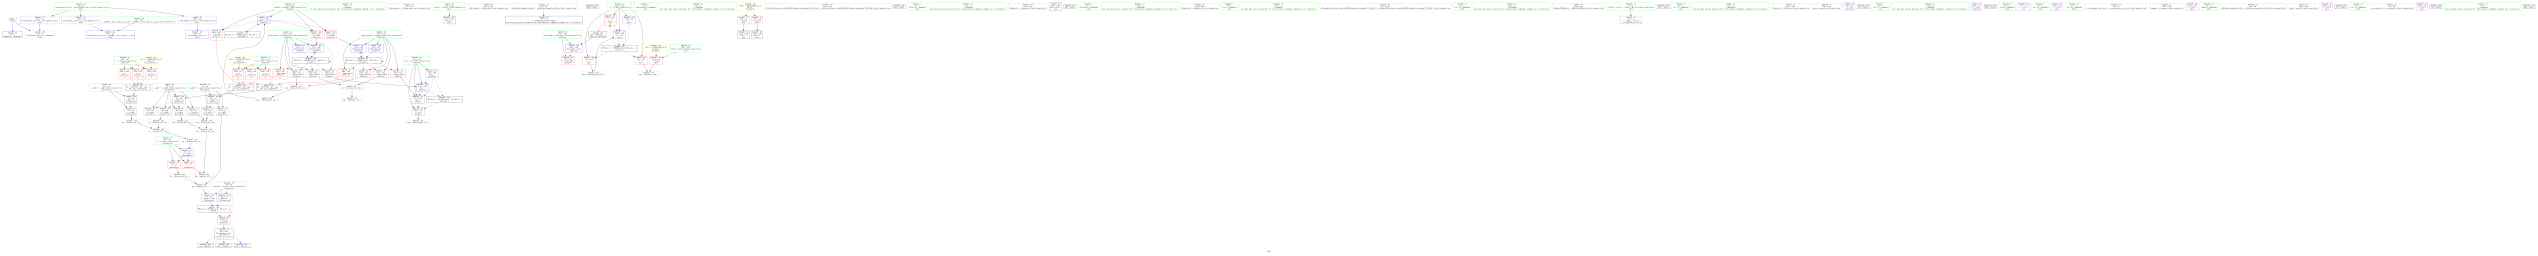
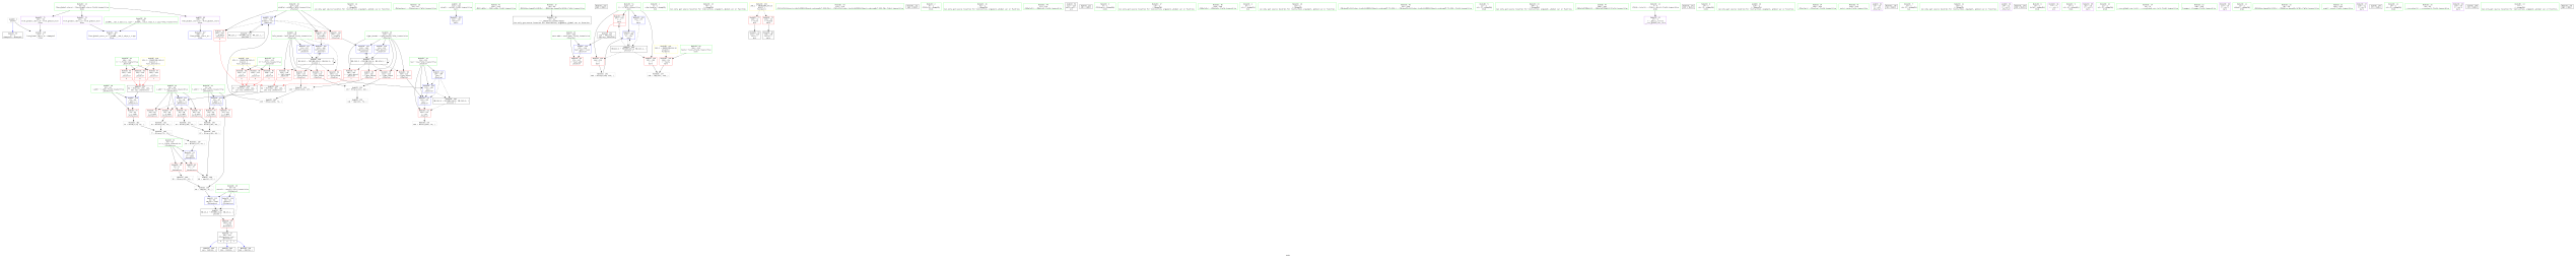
  digraph {
    fontname="Source Code Pro"
    label=SVFG
    node [color=green fontname="Source Code Pro" shape=record]
    edge [fontname="Source Code Pro" style=solid]
    n1 [color=grey label="{NodeID: 0\nNullPtr}"]
    n2 [color=black label="{NodeID: 55\n2\<--3\ndummyVal\<--dummyVal\n}"]
    n3 [color=blue label="{NodeID: 109\n262\<--3\nllvm.global_ctors_2\<--dummyVal\nGlob }" style=dotted]
    n4 [color=red label="{NodeID: 97\n165\<--115\n\<--right_bound\n_Z5solvei\n|{<s0>7}}"]
    n5 [color=black label="{NodeID: 255\n58 = PHI(143, 157, 165, )\n2nd arg _Z5checkxxx }"]
    n6 [color=blue label="{NodeID: 112\n65\<--58\nk.addr\<--k\n_Z5checkxxx\n}"]
    n7 [color=red label="{NodeID: 78\n75\<--65\n\<--k.addr\n_Z5checkxxx\n}"]
    n8 [color=red label="{NodeID: 79\n83\<--65\n\<--k.addr\n_Z5checkxxx\n}"]
    n9 [color=red label="{NodeID: 80\n85\<--65\n\<--k.addr\n_Z5checkxxx\n}"]
    n10 [color=red label="{NodeID: 81\n94\<--65\n\<--k.addr\n_Z5checkxxx\n}"]
    n11 [label="{NodeID: 14\n74\<--1\n\<--dummyObj\nCan only get source location for instruction, argument, global var or function.}"]
    n12 [color=grey label="{NodeID: 194\n138 = Binary(136, 137, )\n}"]
    n13 [color=grey label="{NodeID: 189\n139 = Binary(138, 74, )\n}"]
    n14 [color=blue label="{NodeID: 119\n117\<--139\nmiddle\<--div\n_Z5solvei\n}"]
    n15 [color=black label="{NodeID: 208\nMR_22V_2 = PHI(MR_22V_3, MR_22V_1, )\npts\{118 \}\n}"]
    n16 [color=red label="{NodeID: 99\n143\<--117\n\<--middle\n_Z5solvei\n|{<s0>5}}"]
    n17 [color=red label="{NodeID: 100\n146\<--117\n\<--middle\n_Z5solvei\n}"]
    n18 [color=red label="{NodeID: 101\n149\<--117\n\<--middle\n_Z5solvei\n}"]
    n19 [color=blue label="{NodeID: 111\n63\<--57\nt.addr\<--t\n_Z5checkxxx\n}"]
    n20 [color=red label="{NodeID: 76\n82\<--63\n\<--t.addr\n_Z5checkxxx\n}"]
    n21 [color=red label="{NodeID: 77\n97\<--63\n\<--t.addr\n_Z5checkxxx\n}"]
    n22 [color=grey label="{NodeID: 190\n84 = Binary(82, 83, )\n}"]
    n23 [color=grey label="{NodeID: 196\n98 = cmp(96, 97, )\n}"]
    n24 [color=grey label="{NodeID: 195\n87 = Binary(84, 86, )\n}"]
    n25 [color=blue label="{NodeID: 115\n59\<--98\nretval\<--cmp7\n_Z5checkxxx\n}"]
    n26 [label="{NodeID: 28\n53\<--54\n_Z5checkxxx\<--_Z5checkxxx_field_insensitive\n}"]
    n27 [color=blue label="{NodeID: 120\n113\<--146\nleft_bound\<--\n_Z5solvei\n}"]
    n28 [color=blue label="{NodeID: 121\n115\<--149\nright_bound\<--\n_Z5solvei\n}"]
    n29 [color=blue label="{NodeID: 125\n212\<--219\nretval\<--\nmain\n}"]
    n30 [label="{NodeID: 42\n123\<--124\n_ZNSirsERx\<--_ZNSirsERx_field_insensitive\n}"]
    n31 [color=black label="{NodeID: 56\n39\<--40\n\<--_ZNSt8ios_base4InitD1Ev\nCan only get source location for instruction, argument, global var or function.}"]
    n32 [color=purple label="{NodeID: 70\n261\<--26\nllvm.global_ctors_1\<--llvm.global_ctors\nGlob }"]
    n33 [color=blue label="{NodeID: 108\n261\<--28\nllvm.global_ctors_1\<--_GLOBAL__sub_I_sdya_0_1.cpp\nGlob }"]
    n34 [color=black label="{NodeID: 250\n183 = PHI()\n}"]
    n35 [color=red label="{NodeID: 84\n175\<--107\n\<--test.addr\n_Z5solvei\n}"]
    n36 [label="{NodeID: 1\n7\<--1\n__dso_handle\<--dummyObj\nGlob }"]
    n37 [color=red label="{NodeID: 98\n168\<--115\n\<--right_bound\n_Z5solvei\n}"]
    n38 [color=blue label="{NodeID: 124\n119\<--168\nres\<--\n_Z5solvei\n}"]
    n39 [color=red label="{NodeID: 102\n181\<--119\n\<--res\n_Z5solvei\n}"]
    n40 [color=black label="{NodeID: 203\nMR_24V_6 = PHI(MR_24V_5, MR_24V_4, )\npts\{120 \}\n}"]
    n41 [label="{NodeID: 15\n79\<--1\n\<--dummyObj\nCan only get source location for instruction, argument, global var or function.}"]
    n42 [color=grey label="{NodeID: 198\n88 = cmp(81, 87, )\n}"]
    n43 [color=grey label="{NodeID: 182\n76 = Binary(74, 75, )\n}"]
    n44 [color=grey label="{NodeID: 191\n86 = Binary(85, 79, )\n}"]
    n45 [color=grey label="{NodeID: 185\n77 = Binary(73, 76, )\n}"]
    n46 [label="{NodeID: 29\n59\<--60\nretval\<--retval_field_insensitive\n_Z5checkxxx\n}"]
    n47 [color=red label="{NodeID: 74\n101\<--59\n\<--retval\n_Z5checkxxx\n}"]
    n48 [color=blue label="{NodeID: 114\n59\<--91\nretval\<--\n_Z5checkxxx\n}"]
    n49 [color=black label="{NodeID: 57\n55\<--101\n_Z5checkxxx_ret\<--\n_Z5checkxxx\n|{<s0>5|<s1>6|<s2>7}}"]
    n50 [color=black label="{NodeID: 204\nMR_2V_3 = PHI(MR_2V_4, MR_2V_2, )\npts\{60 \}\n}"]
    n51 [color=black label="{NodeID: 244\n144 = PHI(55, )\n}"]
    n52 [color=black label="{NodeID: 245\n158 = PHI(55, )\n}"]
    n53 [color=black label="{NodeID: 246\n166 = PHI(55, )\n}"]
    n54 [color=yellow label="{NodeID: 209\n26V_1 = ENCHI(MR_26V_0)\npts\{1 \}\nFun[main]}" style=double]
    n55 [color=red label="{NodeID: 72\n220\<--18\n\<--stdin\nmain\n}"]
    n56 [color=red label="{NodeID: 73\n226\<--23\n\<--stdout\nmain\n}"]
    n57 [color=black label="{NodeID: 59\n223\<--220\ncall\<--\nmain\n}"]
    n58 [color=black label="{NodeID: 60\n229\<--226\ncall1\<--\nmain\n}"]
    n59 [color=blue label="{NodeID: 126\n216\<--235\ni\<--\nmain\n}"]
    n60 [color=black label="{NodeID: 205\nMR_32V_3 = PHI(MR_32V_4, MR_32V_2, )\npts\{217 \}\n}"]
    n61 [color=blue label="{NodeID: 127\n216\<--245\ni\<--inc\nmain\n}"]
    n62 [color=red label="{NodeID: 104\n237\<--216\n\<--i\nmain\n}"]
    n63 [color=red label="{NodeID: 105\n241\<--216\n\<--i\nmain\n|{<s0>16}}"]
    n64 [color=red label="{NodeID: 106\n244\<--216\n\<--i\nmain\n}"]
    n65 [color=grey label="{NodeID: 197\n239 = cmp(237, 238, )\n}"]
    n66 [color=black label="{NodeID: 256\n106 = PHI(241, )\n0th arg _Z5solvei }"]
    n67 [color=grey label="{NodeID: 192\n245 = Binary(244, 235, )\n}"]
    n68 [label="{NodeID: 43\n173\<--174\n_ZStlsISt11char_traitsIcEERSt13basic_ostreamIcT_ES5_PKc\<--_ZStlsISt11char_traitsIcEERSt13basic_ostreamIcT_ES5_PKc_field_insensitive\n}"]
    n69 [color=purple label="{NodeID: 71\n262\<--26\nllvm.global_ctors_2\<--llvm.global_ctors\nGlob }"]
    n70 [color=black label="{NodeID: 251\n186 = PHI()\n}"]
    n71 [color=red label="{NodeID: 85\n141\<--109\n\<--r\n_Z5solvei\n|{<s0>5}}"]
    n72 [color=black label="{NodeID: 253\n56 = PHI(141, 155, 163, )\n0th arg _Z5checkxxx }"]
    n73 [color=blue label="{NodeID: 110\n61\<--56\nr.addr\<--r\n_Z5checkxxx\n}"]
    n74 [color=red label="{NodeID: 75\n72\<--61\n\<--r.addr\n_Z5checkxxx\n}"]
    n75 [label="{NodeID: 2\n8\<--1\n_ZSt3cin\<--dummyObj\nGlob }"]
    n76 [color=grey label="{NodeID: 187\n78 = Binary(77, 79, )\n}"]
    n77 [color=blue label="{NodeID: 113\n67\<--78\nx\<--add2\n_Z5checkxxx\n}"]
    n78 [label="{NodeID: 16\n91\<--1\n\<--dummyObj\nCan only get source location for instruction, argument, global var or function.}"]
    n79 [color=red label="{NodeID: 82\n81\<--67\n\<--x\n_Z5checkxxx\n}"]
    n80 [color=red label="{NodeID: 83\n93\<--67\n\<--x\n_Z5checkxxx\n}"]
    n81 [color=grey label="{NodeID: 186\n96 = Binary(93, 95, )\n}"]
    n82 [label="{NodeID: 30\n61\<--62\nr.addr\<--r.addr_field_insensitive\n_Z5checkxxx\n}"]
    n83 [color=grey label="{NodeID: 183\n73 = Binary(74, 72, )\n}"]
    n84 [label="{NodeID: 44\n177\<--178\n_ZNSolsEi\<--_ZNSolsEi_field_insensitive\n}"]
    n85 [color=black label="{NodeID: 58\n211\<--219\nmain_ret\<--\nmain\n}"]
    n86 [color=black label="{NodeID: 252\n231 = PHI()\n}"]
    n87 [color=red label="{NodeID: 86\n155\<--109\n\<--r\n_Z5solvei\n|{<s0>6}}"]
    n88 [label="{NodeID: 3\n9\<--1\n_ZSt4cout\<--dummyObj\nGlob }"]
    n89 [color=black label="{NodeID: 206\nMR_18V_3 = PHI(MR_18V_5, MR_18V_2, )\npts\{114 \}\n}"]
    n90 [color=red label="{NodeID: 91\n132\<--113\n\<--left_bound\n_Z5solvei\n}"]
    n91 [color=red label="{NodeID: 92\n136\<--113\n\<--left_bound\n_Z5solvei\n}"]
    n92 [color=red label="{NodeID: 93\n157\<--113\n\<--left_bound\n_Z5solvei\n|{<s0>6}}"]
    n93 [color=red label="{NodeID: 94\n160\<--113\n\<--left_bound\n_Z5solvei\n}"]
    n94 [label="{NodeID: 17\n127\<--1\n\<--dummyObj\nCan only get source location for instruction, argument, global var or function.}"]
    n95 [label="{NodeID: 31\n63\<--64\nt.addr\<--t.addr_field_insensitive\n_Z5checkxxx\n}"]
    n96 [color=yellow label="{NodeID: 211\n30V_1 = ENCHI(MR_30V_0)\npts\{215 \}\nFun[main]}" style=double]
    n97 [color=red label="{NodeID: 103\n238\<--214\n\<--tests\nmain\n}"]
    n98 [label="{NodeID: 45\n184\<--185\n_ZNSolsEx\<--_ZNSolsEx_field_insensitive\n}"]
    n99 [color=red label="{NodeID: 87\n163\<--109\n\<--r\n_Z5solvei\n|{<s0>7}}"]
    n100 [label="{NodeID: 4\n10\<--1\n.str\<--dummyObj\nGlob }"]
    n101 [color=black label="{NodeID: 207\nMR_20V_3 = PHI(MR_20V_4, MR_20V_2, )\npts\{116 \}\n}"]
    n102 [color=red label="{NodeID: 95\n131\<--115\n\<--right_bound\n_Z5solvei\n}"]
    n103 [color=red label="{NodeID: 96\n137\<--115\n\<--right_bound\n_Z5solvei\n}"]
    n104 [label="{NodeID: 18\n129\<--1\n\<--dummyObj\nCan only get source location for instruction, argument, global var or function.}"]
    n105 [label="{NodeID: 32\n65\<--66\nk.addr\<--k.addr_field_insensitive\n_Z5checkxxx\n}"]
    n106 [label="{NodeID: 46\n187\<--188\n_ZSt4endlIcSt11char_traitsIcEERSt13basic_ostreamIT_T0_ES6_\<--_ZSt4endlIcSt11char_traitsIcEERSt13basic_ostreamIT_T0_ES6__field_insensitive\n}"]
    n107 [color=black label="{NodeID: 254\n57 = PHI(142, 156, 164, )\n1st arg _Z5checkxxx }"]
    n108 [color=red label="{NodeID: 88\n142\<--111\n\<--t\n_Z5solvei\n|{<s0>5}}"]
    n109 [label="{NodeID: 5\n12\<--1\n.str.1\<--dummyObj\nGlob }"]
    n110 [color=grey label="{NodeID: 188\n182 = Binary(181, 79, )\n}"]
    n111 [label="{NodeID: 19\n154\<--1\n\<--dummyObj\nCan only get source location for instruction, argument, global var or function.}"]
    n112 [color=grey label="{NodeID: 199\n134 = cmp(133, 79, )\n}"]
    n113 [color=blue label="{NodeID: 116\n107\<--106\ntest.addr\<--test\n_Z5solvei\n}"]
    n114 [label="{NodeID: 33\n67\<--68\nx\<--x_field_insensitive\n_Z5checkxxx\n}"]
    n115 [label="{NodeID: 47\n189\<--190\n_ZNSolsEPFRSoS_E\<--_ZNSolsEPFRSoS_E_field_insensitive\n}"]
    n116 [color=purple label="{NodeID: 61\n37\<--4\n\<--_ZStL8__ioinit\n__cxx_global_var_init\n}"]
    n117 [color=black label="{NodeID: 241\n122 = PHI()\n}"]
    n118 [color=red label="{NodeID: 89\n156\<--111\n\<--t\n_Z5solvei\n|{<s0>6}}"]
    n119 [label="{NodeID: 6\n14\<--1\n.str.2\<--dummyObj\nGlob }"]
    n120 [label="{NodeID: 20\n219\<--1\n\<--dummyObj\nCan only get source location for instruction, argument, global var or function.}"]
    n121 [color=blue label="{NodeID: 117\n113\<--127\nleft_bound\<--\n_Z5solvei\n}"]
    n122 [color=grey label="{NodeID: 193\n133 = Binary(131, 132, )\n}"]
    n123 [color=blue label="{NodeID: 123\n119\<--160\nres\<--\n_Z5solvei\n}"]
    n124 [label="{NodeID: 34\n103\<--104\n_Z5solvei\<--_Z5solvei_field_insensitive\n}"]
    n125 [label="{NodeID: 48\n209\<--210\nmain\<--main_field_insensitive\n}"]
    n126 [color=purple label="{NodeID: 62\n171\<--10\n\<--.str\n_Z5solvei\n}"]
    n127 [color=black label="{NodeID: 242\n38 = PHI()\n}"]
    n128 [color=red label="{NodeID: 90\n164\<--111\n\<--t\n_Z5solvei\n|{<s0>7}}"]
    n129 [label="{NodeID: 7\n16\<--1\n.str.3\<--dummyObj\nCan }"]
    n130 [label="{NodeID: 21\n235\<--1\n\<--dummyObj\nCan only get source location for instruction, argument, global var or function.}"]
    n131 [color=blue label="{NodeID: 118\n115\<--129\nright_bound\<--\n_Z5solvei\n}"]
    n132 [label="{NodeID: 35\n107\<--108\ntest.addr\<--test.addr_field_insensitive\n_Z5solvei\n}"]
    n133 [label="{NodeID: 49\n212\<--213\nretval\<--retval_field_insensitive\nmain\n}"]
    n134 [color=purple label="{NodeID: 63\n179\<--12\n\<--.str.1\n_Z5solvei\n}"]
    n135 [color=black label="{NodeID: 243\n125 = PHI()\n}"]
    n136 [label="{NodeID: 8\n18\<--1\nstdin\<--dummyObj\nGlob }"]
    n137 [label="{NodeID: 22\n4\<--6\n_ZStL8__ioinit\<--_ZStL8__ioinit_field_insensitive\nGlob }"]
    n138 [label="{NodeID: 36\n109\<--110\nr\<--r_field_insensitive\n_Z5solvei\n}"]
    n139 [label="{NodeID: 50\n214\<--215\ntests\<--tests_field_insensitive\nmain\n}"]
    n140 [color=purple label="{NodeID: 64\n221\<--14\n\<--.str.2\nmain\n}"]
    n141 [label="{NodeID: 9\n19\<--1\n.str.4\<--dummyObj\nGlob }"]
    n142 [label="{NodeID: 23\n26\<--30\nllvm.global_ctors\<--llvm.global_ctors_field_insensitive\nGlob }"]
    n143 [color=purple label="{NodeID: 69\n260\<--26\nllvm.global_ctors_0\<--llvm.global_ctors\nGlob }"]
    n144 [color=blue label="{NodeID: 107\n260\<--27\nllvm.global_ctors_0\<--\nGlob }"]
    n145 [label="{NodeID: 37\n111\<--112\nt\<--t_field_insensitive\n_Z5solvei\n}"]
    n146 [label="{NodeID: 51\n216\<--217\ni\<--i_field_insensitive\nmain\n}"]
    n147 [color=purple label="{NodeID: 65\n222\<--16\n\<--.str.3\nmain\n}"]
    n148 [label="{NodeID: 10\n21\<--1\n.str.5\<--dummyObj\nGlob }"]
    n149 [label="{NodeID: 24\n31\<--32\n__cxx_global_var_init\<--__cxx_global_var_init_field_insensitive\n}"]
    n150 [label="{NodeID: 38\n113\<--114\nleft_bound\<--left_bound_field_insensitive\n_Z5solvei\n}"]
    n151 [label="{NodeID: 52\n224\<--225\nfreopen\<--freopen_field_insensitive\n}"]
    n152 [color=purple label="{NodeID: 66\n227\<--19\n\<--.str.4\nmain\n}"]
    n153 [label="{NodeID: 11\n23\<--1\nstdout\<--dummyObj\nGlob }"]
    n154 [label="{NodeID: 25\n35\<--36\n_ZNSt8ios_base4InitC1Ev\<--_ZNSt8ios_base4InitC1Ev_field_insensitive\n}"]
    n155 [color=blue label="{NodeID: 122\n119\<--154\nres\<--\n_Z5solvei\n}"]
    n156 [label="{NodeID: 39\n115\<--116\nright_bound\<--right_bound_field_insensitive\n_Z5solvei\n}"]
    n157 [color=yellow label="{NodeID: 219\n14V_1 = ENCHI(MR_14V_0)\npts\{110 \}\nFun[_Z5solvei]}" style=double]
    n158 [label="{NodeID: 53\n232\<--233\nscanf\<--scanf_field_insensitive\n}"]
    n159 [color=purple label="{NodeID: 67\n228\<--21\n\<--.str.5\nmain\n}"]
    n160 [color=black label="{NodeID: 247\n172 = PHI()\n}"]
    n161 [label="{NodeID: 12\n24\<--1\n.str.6\<--dummyObj\nGlob }"]
    n162 [label="{NodeID: 26\n41\<--42\n__cxa_atexit\<--__cxa_atexit_field_insensitive\n}"]
    n163 [label="{NodeID: 40\n117\<--118\nmiddle\<--middle_field_insensitive\n_Z5solvei\n}"]
    n164 [color=yellow label="{NodeID: 220\n16V_1 = ENCHI(MR_16V_0)\npts\{112 \}\nFun[_Z5solvei]}" style=double]
    n165 [label="{NodeID: 54\n28\<--256\n_GLOBAL__sub_I_sdya_0_1.cpp\<--_GLOBAL__sub_I_sdya_0_1.cpp_field_insensitive\n}"]
    n166 [color=purple label="{NodeID: 68\n230\<--24\n\<--.str.6\nmain\n}"]
    n167 [color=black label="{NodeID: 248\n176 = PHI()\n}"]
    n168 [label="{NodeID: 13\n27\<--1\n\<--dummyObj\nCan only get source location for instruction, argument, global var or function.}"]
    n169 [label="{NodeID: 27\n40\<--46\n_ZNSt8ios_base4InitD1Ev\<--_ZNSt8ios_base4InitD1Ev_field_insensitive\n}"]
    n170 [label="{NodeID: 41\n119\<--120\nres\<--res_field_insensitive\n_Z5solvei\n}"]
    n171 [color=black label="{NodeID: 249\n180 = PHI()\n}"]
    n1 -> n2 [color=blue]
    n1 -> n3
    n4 -> n5 [color=red tailport=s0]
    n5 -> n6
    n6 -> n7 [style=dashed]
    n6 -> n8 [style=dashed]
    n6 -> n9 [style=dashed]
    n6 -> n10 [style=dashed]
    n7 -> n43
    n8 -> n22
    n9 -> n44
    n12 -> n13
    n13 -> n14
    n14 -> n15 [style=dashed]
    n14 -> n16 [style=dashed]
    n14 -> n17 [style=dashed]
    n14 -> n18 [style=dashed]
    n15 -> n14 [style=dashed]
    n16 -> n5 [color=red tailport=s0]
    n17 -> n27
    n18 -> n28
    n19 -> n20 [style=dashed]
    n19 -> n21 [style=dashed]
    n20 -> n22
    n21 -> n23
    n22 -> n24
    n23 -> n25
    n24 -> n42
    n25 -> n50 [style=dashed]
    n27 -> n89 [style=dashed]
    n28 -> n101 [style=dashed]
    n32 -> n33
    n37 -> n38
    n38 -> n39 [style=dashed]
    n39 -> n110
    n40 -> n39 [style=dashed]
    n43 -> n45
    n44 -> n24
    n45 -> n76
    n46 -> n25
    n46 -> n47 [style=dashed]
    n46 -> n48
    n47 -> n49
    n48 -> n50 [style=dashed]
    n49 -> n51 [color=blue tailport=s0]
    n49 -> n52 [color=blue tailport=s1]
    n49 -> n53 [color=blue tailport=s2]
    n50 -> n47 [style=dashed]
    n54 -> n55 [style=dashed]
    n54 -> n56 [style=dashed]
    n55 -> n57
    n56 -> n58
    n59 -> n60 [style=dashed]
-   n63 -> n61 [style=dashed]
+   n60 -> n61 [style=dashed]
    n60 -> n62 [style=dashed]
    n60 -> n63 [style=dashed]
    n60 -> n64 [style=dashed]
    n61 -> n60 [style=dashed]
    n62 -> n65
    n63 -> n66 [color=red tailport=s0]
    n64 -> n67
    n66 -> n113
    n67 -> n61
    n69 -> n3
    n71 -> n72 [color=red tailport=s0]
    n72 -> n73
    n73 -> n74 [style=dashed]
    n74 -> n83
    n76 -> n77
    n77 -> n79 [style=dashed]
    n77 -> n80 [style=dashed]
    n79 -> n42
    n80 -> n81
    n81 -> n23
    n82 -> n73
    n82 -> n74
    n83 -> n45
    n87 -> n72 [color=red tailport=s0]
    n89 -> n27 [style=dashed]
    n89 -> n89 [style=dashed]
    n89 -> n90 [style=dashed]
    n89 -> n91 [style=dashed]
    n89 -> n92 [style=dashed]
    n89 -> n93 [style=dashed]
    n90 -> n122
    n91 -> n12
    n92 -> n5 [color=red tailport=s0]
    n93 -> n123
    n95 -> n19
    n95 -> n20
    n95 -> n21
    n96 -> n97 [style=dashed]
    n97 -> n65
    n99 -> n72 [color=red tailport=s0]
    n101 -> n4 [style=dashed]
    n101 -> n28 [style=dashed]
    n101 -> n37 [style=dashed]
    n101 -> n101 [style=dashed]
    n101 -> n102 [style=dashed]
    n101 -> n103 [style=dashed]
    n102 -> n122
    n103 -> n12
    n105 -> n6
    n105 -> n7
    n105 -> n8
    n105 -> n9
    n105 -> n10
    n107 -> n19
    n108 -> n107 [color=red tailport=s0]
    n113 -> n35 [style=dashed]
    n114 -> n77
    n114 -> n79
    n114 -> n80
    n118 -> n107 [color=red tailport=s0]
    n121 -> n89 [style=dashed]
    n122 -> n112
    n123 -> n38 [style=dashed]
    n123 -> n40 [style=dashed]
    n128 -> n107 [color=red tailport=s0]
    n131 -> n101 [style=dashed]
    n132 -> n35
    n132 -> n113
    n133 -> n29
    n137 -> n116
    n138 -> n71
    n138 -> n87
    n138 -> n99
    n139 -> n97
    n142 -> n32
    n142 -> n69
    n142 -> n143
    n143 -> n144
    n145 -> n108
    n145 -> n118
    n145 -> n128
    n146 -> n59
    n146 -> n61
    n146 -> n62
    n146 -> n63
    n146 -> n64
    n150 -> n27
    n150 -> n90
    n150 -> n91
    n150 -> n92
    n150 -> n93 [style=dashed]
    n150 -> n121
    n155 -> n38 [style=dashed]
    n155 -> n40 [style=dashed]
    n155 -> n123 [style=dashed]
    n156 -> n4
    n156 -> n28
    n156 -> n37
    n156 -> n102
    n156 -> n103
    n156 -> n131
    n157 -> n71 [style=dashed]
    n157 -> n87 [style=dashed]
    n157 -> n99 [style=dashed]
    n163 -> n14
    n163 -> n16
    n163 -> n17
    n163 -> n18
    n164 -> n108 [style=dashed]
    n164 -> n118 [style=dashed]
    n164 -> n128 [style=dashed]
    n165 -> n33
    n169 -> n31
    n170 -> n38
    n170 -> n39
    n170 -> n123
    n170 -> n155
  }
